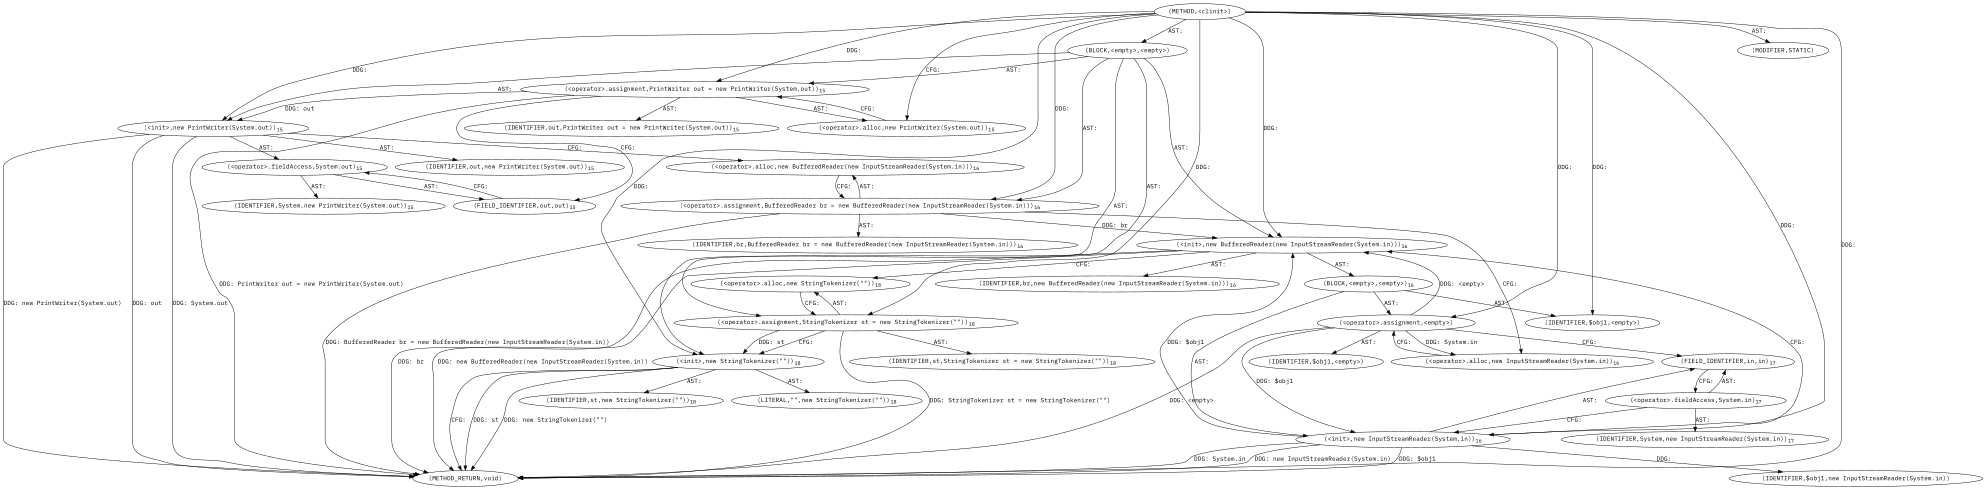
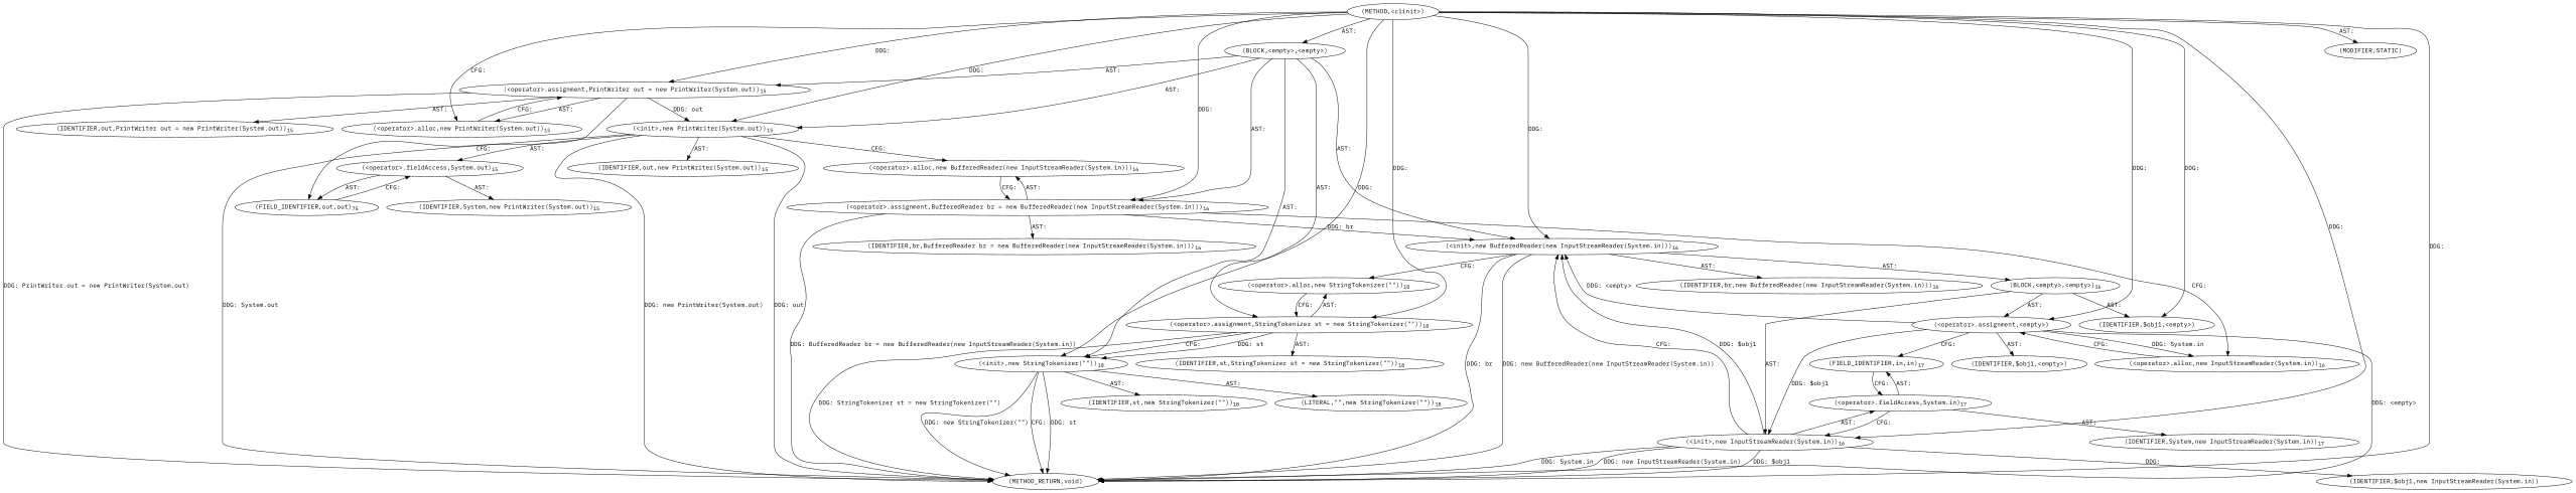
  digraph {
    fontname="IBM Plex Mono"
    node [fontname="IBM Plex Mono"]
    edge [fontname="IBM Plex Mono"]
    n1 [label=<(METHOD,&lt;clinit&gt;)>]
    n2 [label=<(BLOCK,&lt;empty&gt;,&lt;empty&gt;)>]
    n3 [label=<(&lt;operator&gt;.assignment,PrintWriter out = new PrintWriter(System.out))<SUB>15</SUB>>]
    n4 [label=<(&lt;operator&gt;.alloc,new PrintWriter(System.out))<SUB>15</SUB>>]
    n5 [label=<(&lt;init&gt;,new PrintWriter(System.out))<SUB>15</SUB>>]
    n6 [label=<(&lt;operator&gt;.assignment,BufferedReader br = new BufferedReader(new InputStreamReader(System.in)))<SUB>16</SUB>>]
    n7 [label=<(&lt;init&gt;,new BufferedReader(new InputStreamReader(System.in)))<SUB>16</SUB>>]
    n8 [label=<(&lt;operator&gt;.assignment,&lt;empty&gt;)>]
    n9 [label=<(&lt;init&gt;,new InputStreamReader(System.in))<SUB>16</SUB>>]
    n10 [label=<(IDENTIFIER,$obj1,&lt;empty&gt;)>]
    n11 [label=<(&lt;operator&gt;.assignment,StringTokenizer st = new StringTokenizer(&quot;&quot;))<SUB>18</SUB>>]
    n12 [label=<(&lt;init&gt;,new StringTokenizer(&quot;&quot;))<SUB>18</SUB>>]
    n13 [label=<(MODIFIER,STATIC)>]
    n14 [label=<(METHOD_RETURN,void)>]
    n15 [label=<(IDENTIFIER,out,PrintWriter out = new PrintWriter(System.out))<SUB>15</SUB>>]
-   n16 [label=<(FIELD_IDENTIFIER,out,out)<SUB>15</SUB>>]
+   n16 [label=<(FIELD_IDENTIFIER,out,out)<SUB>75</SUB>>]
    n17 [label=<(IDENTIFIER,out,new PrintWriter(System.out))<SUB>15</SUB>>]
    n18 [label=<(&lt;operator&gt;.fieldAccess,System.out)<SUB>15</SUB>>]
    n19 [label=<(&lt;operator&gt;.alloc,new BufferedReader(new InputStreamReader(System.in)))<SUB>16</SUB>>]
    n20 [label=<(IDENTIFIER,br,BufferedReader br = new BufferedReader(new InputStreamReader(System.in)))<SUB>16</SUB>>]
    n21 [label=<(&lt;operator&gt;.alloc,new InputStreamReader(System.in))<SUB>16</SUB>>]
    n22 [label=<(IDENTIFIER,br,new BufferedReader(new InputStreamReader(System.in)))<SUB>16</SUB>>]
    n23 [label=<(BLOCK,&lt;empty&gt;,&lt;empty&gt;)<SUB>16</SUB>>]
    n24 [label=<(&lt;operator&gt;.alloc,new StringTokenizer(&quot;&quot;))<SUB>18</SUB>>]
    n25 [label=<(IDENTIFIER,$obj1,&lt;empty&gt;)>]
    n26 [label=<(FIELD_IDENTIFIER,in,in)<SUB>17</SUB>>]
    n27 [label=<(IDENTIFIER,$obj1,new InputStreamReader(System.in))>]
    n28 [label=<(&lt;operator&gt;.fieldAccess,System.in)<SUB>17</SUB>>]
    n29 [label=<(IDENTIFIER,st,StringTokenizer st = new StringTokenizer(&quot;&quot;))<SUB>18</SUB>>]
    n30 [label=<(IDENTIFIER,st,new StringTokenizer(&quot;&quot;))<SUB>18</SUB>>]
    n31 [label=<(LITERAL,&quot;&quot;,new StringTokenizer(&quot;&quot;))<SUB>18</SUB>>]
    n32 [label=<(IDENTIFIER,System,new PrintWriter(System.out))<SUB>15</SUB>>]
    n33 [label=<(IDENTIFIER,System,new InputStreamReader(System.in))<SUB>17</SUB>>]
    n1 -> n2 [label="AST: "]
    n1 -> n3 [label="DDG: "]
    n1 -> n4 [label="CFG: "]
    n1 -> n5 [label="DDG: "]
    n1 -> n6 [label="DDG: "]
    n1 -> n7 [label="DDG: "]
    n1 -> n8 [label="DDG: "]
    n1 -> n9 [label="DDG: "]
    n1 -> n10 [label="DDG: "]
    n1 -> n11 [label="DDG: "]
    n1 -> n12 [label="DDG: "]
    n1 -> n13 [label="AST: "]
    n1 -> n14 [label="DDG: "]
    n2 -> n3 [label="AST: "]
    n2 -> n5 [label="AST: "]
    n2 -> n6 [label="AST: "]
    n2 -> n7 [label="AST: "]
    n2 -> n11 [label="AST: "]
    n2 -> n12 [label="AST: "]
    n3 -> n4 [label="AST: "]
    n3 -> n5 [label="DDG: out"]
    n3 -> n14 [label="DDG: PrintWriter out = new PrintWriter(System.out)"]
    n3 -> n15 [label="AST: "]
    n3 -> n16 [label="CFG: "]
    n4 -> n3 [label="CFG: "]
    n5 -> n14 [label="DDG: out"]
    n5 -> n14 [label="DDG: System.out"]
    n5 -> n14 [label="DDG: new PrintWriter(System.out)"]
    n5 -> n17 [label="AST: "]
    n5 -> n18 [label="AST: "]
    n5 -> n19 [label="CFG: "]
    n6 -> n7 [label="DDG: br"]
    n6 -> n14 [label="DDG: BufferedReader br = new BufferedReader(new InputStreamReader(System.in))"]
    n6 -> n19 [label="AST: "]
    n6 -> n20 [label="AST: "]
    n6 -> n21 [label="CFG: "]
    n7 -> n14 [label="DDG: br"]
    n7 -> n14 [label="DDG: new BufferedReader(new InputStreamReader(System.in))"]
    n7 -> n22 [label="AST: "]
    n7 -> n23 [label="AST: "]
    n7 -> n24 [label="CFG: "]
    n8 -> n7 [label="DDG: &lt;empty&gt;"]
    n8 -> n9 [label="DDG: $obj1"]
    n8 -> n14 [label="DDG: &lt;empty&gt;"]
    n8 -> n21 [label="DDG: System.in"]
    n8 -> n25 [label="AST: "]
    n8 -> n26 [label="CFG: "]
    n9 -> n7 [label="CFG: "]
    n9 -> n7 [label="DDG: $obj1"]
    n9 -> n14 [label="DDG: $obj1"]
    n9 -> n14 [label="DDG: System.in"]
    n9 -> n14 [label="DDG: new InputStreamReader(System.in)"]
    n9 -> n27 [label="DDG: "]
-   n9 -> n26 [label="AST: "]
+   n9 -> n28 [label="AST: "]
    n11 -> n12 [label="CFG: "]
    n11 -> n12 [label="DDG: st"]
    n11 -> n14 [label="DDG: StringTokenizer st = new StringTokenizer(&quot;&quot;)"]
    n11 -> n24 [label="AST: "]
    n11 -> n29 [label="AST: "]
    n12 -> n14 [label="CFG: "]
    n12 -> n14 [label="DDG: st"]
    n12 -> n14 [label="DDG: new StringTokenizer(&quot;&quot;)"]
    n12 -> n30 [label="AST: "]
    n12 -> n31 [label="AST: "]
    n16 -> n18 [label="CFG: "]
    n18 -> n16 [label="AST: "]
    n18 -> n32 [label="AST: "]
    n19 -> n6 [label="CFG: "]
    n21 -> n8 [label="CFG: "]
    n23 -> n8 [label="AST: "]
    n23 -> n9 [label="AST: "]
    n23 -> n10 [label="AST: "]
    n24 -> n11 [label="CFG: "]
    n26 -> n28 [label="CFG: "]
    n28 -> n9 [label="CFG: "]
    n28 -> n26 [label="AST: "]
    n28 -> n33 [label="AST: "]
  }
